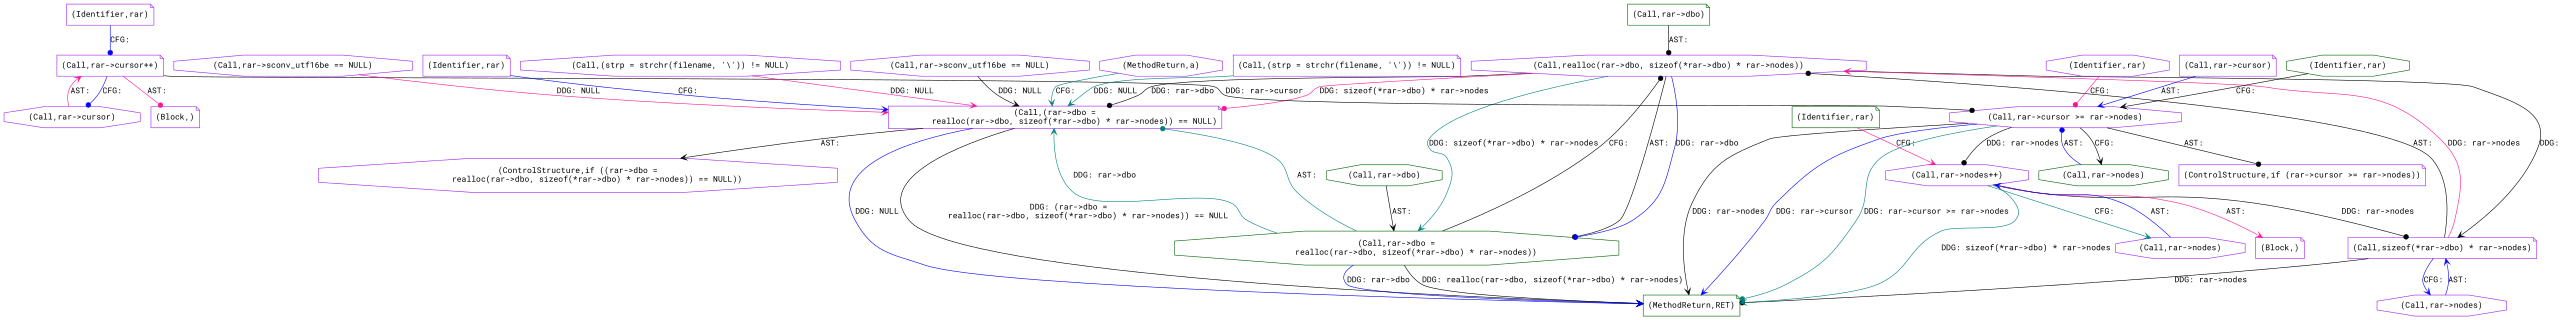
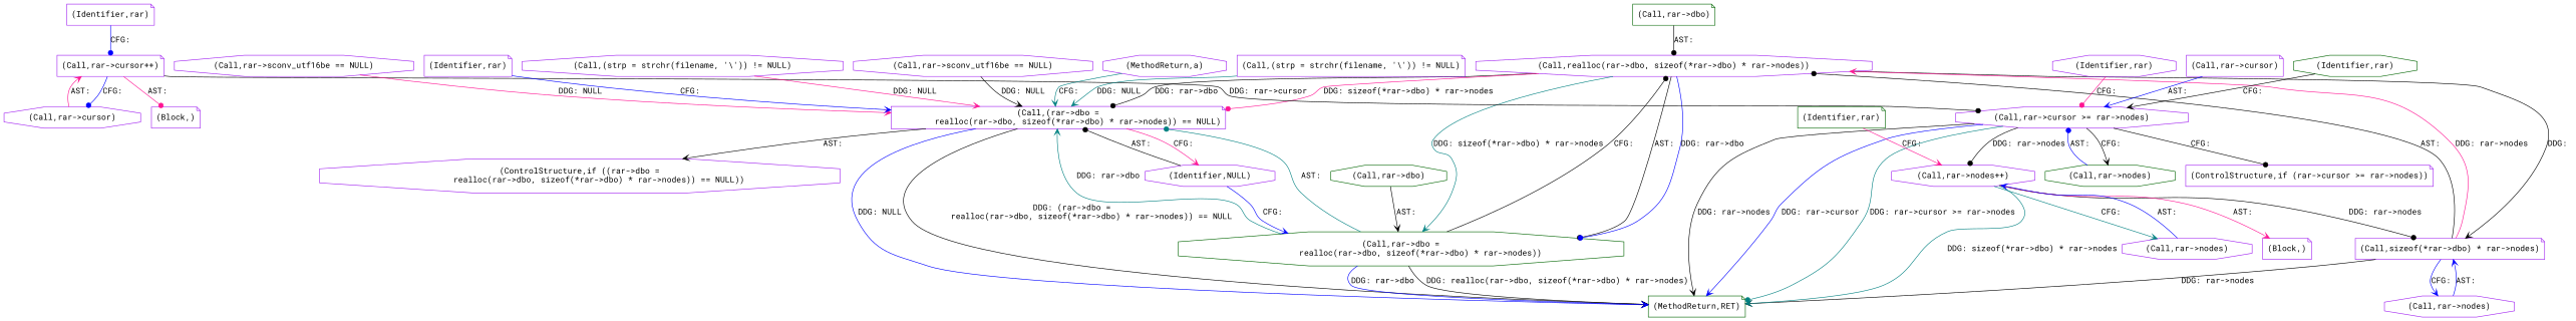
  digraph {
    fontname="Roboto Mono"
    node [color=purple fontname="Roboto Mono" shape=octagon]
    edge [arrowhead=vee color=black fontname="Roboto Mono"]
    n1 [label="(Call,realloc(rar->dbo, sizeof(*rar->dbo) * rar->nodes))"]
    n2 [label="(Call,sizeof(*rar->dbo) * rar->nodes)" shape=note]
    n3 [label="(Call,(rar->dbo =\n        realloc(rar->dbo, sizeof(*rar->dbo) * rar->nodes)) == NULL)" shape=note]
    n4 [color=darkgreen label="(Call,rar->dbo =\n        realloc(rar->dbo, sizeof(*rar->dbo) * rar->nodes))"]
    n5 [color=darkgreen label="(MethodReturn,RET)" shape=note]
    n6 [label="(Call,rar->nodes)"]
+   n7 [label="(Identifier,NULL)"]
    n8 [label="(ControlStructure,if ((rar->dbo =\n        realloc(rar->dbo, sizeof(*rar->dbo) * rar->nodes)) == NULL))"]
    n9 [label="(Call,rar->nodes++)"]
    n10 [label="(Call,rar->nodes)"]
    n11 [label="(Block,)" shape=note]
    n12 [label="(Call,rar->cursor >= rar->nodes)"]
    n13 [color=darkgreen label="(Call,rar->nodes)"]
    n14 [label="(ControlStructure,if (rar->cursor >= rar->nodes))" shape=note]
    n15 [label="(Call,rar->cursor++)" shape=note]
    n16 [label="(Block,)" shape=note]
    n17 [label="(Call,rar->cursor)"]
    n18 [color=darkgreen label="(Identifier,rar)"]
    n19 [label="(Identifier,rar)"]
    n20 [label="(Call,rar->sconv_utf16be == NULL)"]
    n21 [color=darkgreen label="(Call,rar->dbo)" shape=note]
    n22 [label="(Identifier,rar)" shape=note]
    n23 [label="(Call,(strp = strchr(filename, '\\')) != NULL)"]
    n24 [label="(Identifier,rar)" shape=note]
    n25 [color=darkgreen label="(Identifier,rar)" shape=note]
    n26 [label="(Call,rar->cursor)" shape=note]
    n27 [label="(Call,rar->sconv_utf16be == NULL)"]
    n28 [label="(MethodReturn,a)"]
    n29 [label="(Call,(strp = strchr(filename, '\\')) != NULL)" shape=note]
    n30 [color=darkgreen label="(Call,rar->dbo)"]
    n1 -> n2 [label="DDG: "]
    n1 -> n3 [arrowhead=dot label="DDG: rar->dbo"]
    n1 -> n3 [arrowhead=dot color=deeppink label="DDG: sizeof(*rar->dbo) * rar->nodes"]
    n1 -> n4 [arrowhead=dot label="AST: "]
    n1 -> n4 [arrowhead=dot color=blue label="DDG: rar->dbo"]
    n1 -> n4 [color=teal label="DDG: sizeof(*rar->dbo) * rar->nodes"]
    n2 -> n1 [arrowhead=dot label="AST: "]
    n2 -> n1 [color=deeppink label="DDG: rar->nodes"]
-   n2 -> n5 [arrowhead=dot label="DDG: rar->nodes"]
+   n2 -> n5 [label="DDG: rar->nodes"]
    n2 -> n6 [color=blue label="CFG: "]
    n3 -> n5 [label="DDG: (rar->dbo =\n        realloc(rar->dbo, sizeof(*rar->dbo) * rar->nodes)) == NULL"]
    n3 -> n5 [color=blue label="DDG: NULL"]
+   n3 -> n7 [color=deeppink label="CFG: "]
    n3 -> n8 [label="AST: "]
    n4 -> n1 [arrowhead=dot label="CFG: "]
    n4 -> n3 [arrowhead=dot color=teal label="AST: "]
    n4 -> n3 [color=teal label="DDG: rar->dbo"]
    n4 -> n5 [label="DDG: realloc(rar->dbo, sizeof(*rar->dbo) * rar->nodes)"]
    n4 -> n5 [color=blue label="DDG: rar->dbo"]
    n6 -> n2 [color=blue label="AST: "]
+   n7 -> n3 [arrowhead=dot label="AST: "]
+   n7 -> n4 [color=blue label="CFG: "]
    n9 -> n2 [arrowhead=dot label="DDG: rar->nodes"]
    n9 -> n5 [color=teal label="DDG: sizeof(*rar->dbo) * rar->nodes"]
    n9 -> n10 [color=teal label="CFG: "]
    n9 -> n11 [color=deeppink label="AST: "]
    n10 -> n9 [color=blue label="AST: "]
    n12 -> n5 [arrowhead=dot color=teal label="DDG: rar->cursor >= rar->nodes"]
    n12 -> n5 [label="DDG: rar->nodes"]
    n12 -> n5 [color=blue label="DDG: rar->cursor"]
    n12 -> n9 [arrowhead=dot label="DDG: rar->nodes"]
    n12 -> n13 [label="CFG: "]
-   n12 -> n14 [arrowhead=dot label="AST: "]
+   n12 -> n14 [arrowhead=dot label="CFG: "]
    n13 -> n12 [arrowhead=dot color=blue label="AST: "]
    n15 -> n12 [arrowhead=dot label="DDG: rar->cursor"]
    n15 -> n16 [arrowhead=dot color=deeppink label="AST: "]
    n15 -> n17 [arrowhead=dot color=blue label="CFG: "]
    n17 -> n15 [color=deeppink label="AST: "]
    n18 -> n12 [label="CFG: "]
    n19 -> n12 [arrowhead=dot color=deeppink label="CFG: "]
    n20 -> n3 [color=deeppink label="DDG: NULL"]
    n21 -> n1 [arrowhead=dot label="AST: "]
    n22 -> n3 [color=blue label="CFG: "]
    n23 -> n3 [color=deeppink label="DDG: NULL"]
    n24 -> n15 [arrowhead=dot color=blue label="CFG: "]
    n25 -> n9 [color=deeppink label="CFG: "]
    n26 -> n12 [color=blue label="AST: "]
    n27 -> n3 [label="DDG: NULL"]
    n28 -> n3 [color=teal label="CFG: "]
    n29 -> n3 [color=teal label="DDG: NULL"]
    n30 -> n4 [label="AST: "]
  }
